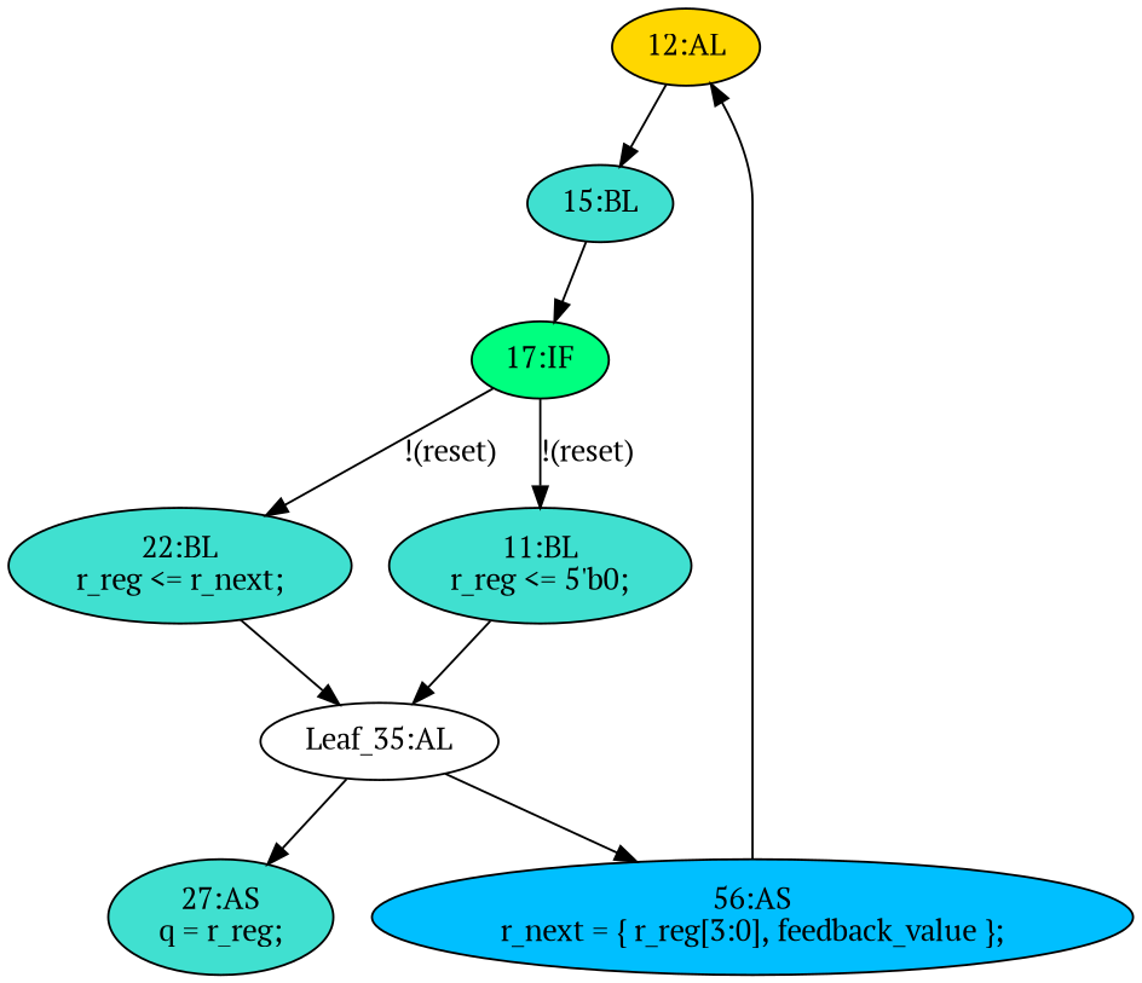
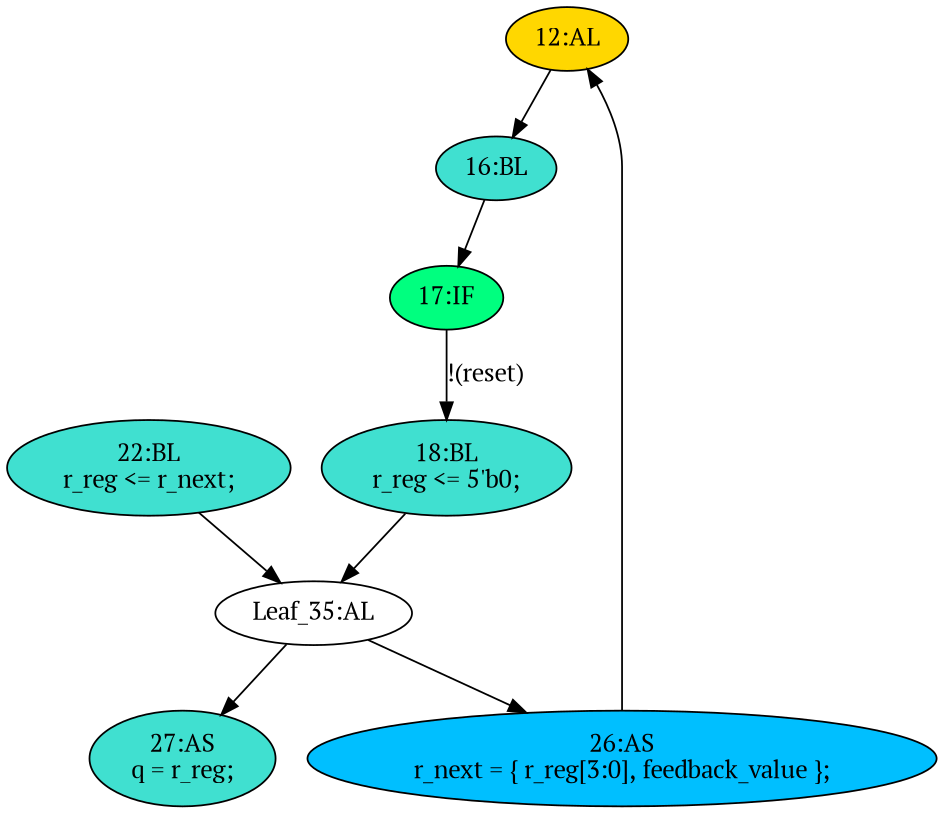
  strict digraph {
    fontname="PT Serif"
    node [fillcolor=turquoise fontname="PT Serif" statements="[]" style=filled typ=Block]
    edge [cond="[]" fontname="PT Serif" lineno=None]
    n1 [ast="<pyverilog.vparser.ast.Always object at 0x7faf1b523790>" clk_sens=True fillcolor=gold label="12:AL" sens="['clk', 'reset']" typ=Always use_var="['reset', 'r_next']"]
-   n2 [ast="<pyverilog.vparser.ast.Block object at 0x7faf1b523d10>" label="15:BL"]
+   n2 [ast="<pyverilog.vparser.ast.Block object at 0x7faf1b523d10>" label="16:BL"]
    n3 [ast="<pyverilog.vparser.ast.IfStatement object at 0x7faf1b4ce290>" fillcolor=springgreen label="17:IF" typ=IfStatement]
    n4 [ast="<pyverilog.vparser.ast.Block object at 0x7faf1b523890>" label="22:BL\nr_reg <= r_next;" statements="[<pyverilog.vparser.ast.NonblockingSubstitution object at 0x7faf1b531150>]"]
-   n5 [ast="<pyverilog.vparser.ast.Block object at 0x7faf1b4d6750>" label="11:BL\nr_reg <= 5'b0;" statements="[<pyverilog.vparser.ast.NonblockingSubstitution object at 0x7faf1b523ed0>]"]
+   n5 [ast="<pyverilog.vparser.ast.Block object at 0x7faf1b4d6750>" label="18:BL\nr_reg <= 5'b0;" statements="[<pyverilog.vparser.ast.NonblockingSubstitution object at 0x7faf1b523ed0>]"]
    n6 [ast="<pyverilog.vparser.ast.Assign object at 0x7faf1b526950>" def_var="['q']" label="27:AS\nq = r_reg;" typ=Assign use_var="['r_reg']"]
    n7 [def_var="['r_reg']" label="Leaf_35:AL" fillcolor="" statements="" style="" typ=""]
-   n8 [ast="<pyverilog.vparser.ast.Assign object at 0x7faf1b53dd10>" def_var="['r_next']" fillcolor=deepskyblue label="56:AS\nr_next = { r_reg[3:0], feedback_value };" typ=Assign use_var="['r_reg', 'feedback_value']"]
+   n8 [ast="<pyverilog.vparser.ast.Assign object at 0x7faf1b53dd10>" def_var="['r_next']" fillcolor=deepskyblue label="26:AS\nr_next = { r_reg[3:0], feedback_value };" typ=Assign use_var="['r_reg', 'feedback_value']"]
    n1 -> n2
    n2 -> n3
-   n3 -> n4 [cond="['reset']" label="!(reset)" lineno=17]
    n3 -> n5 [cond="['reset']" label="!(reset)" lineno=17]
    n4 -> n7
    n5 -> n7
    n7 -> n6 [cond="" lineno=""]
    n7 -> n8 [cond="" lineno=""]
    n8 -> n1 [cond="" lineno=""]
  }
